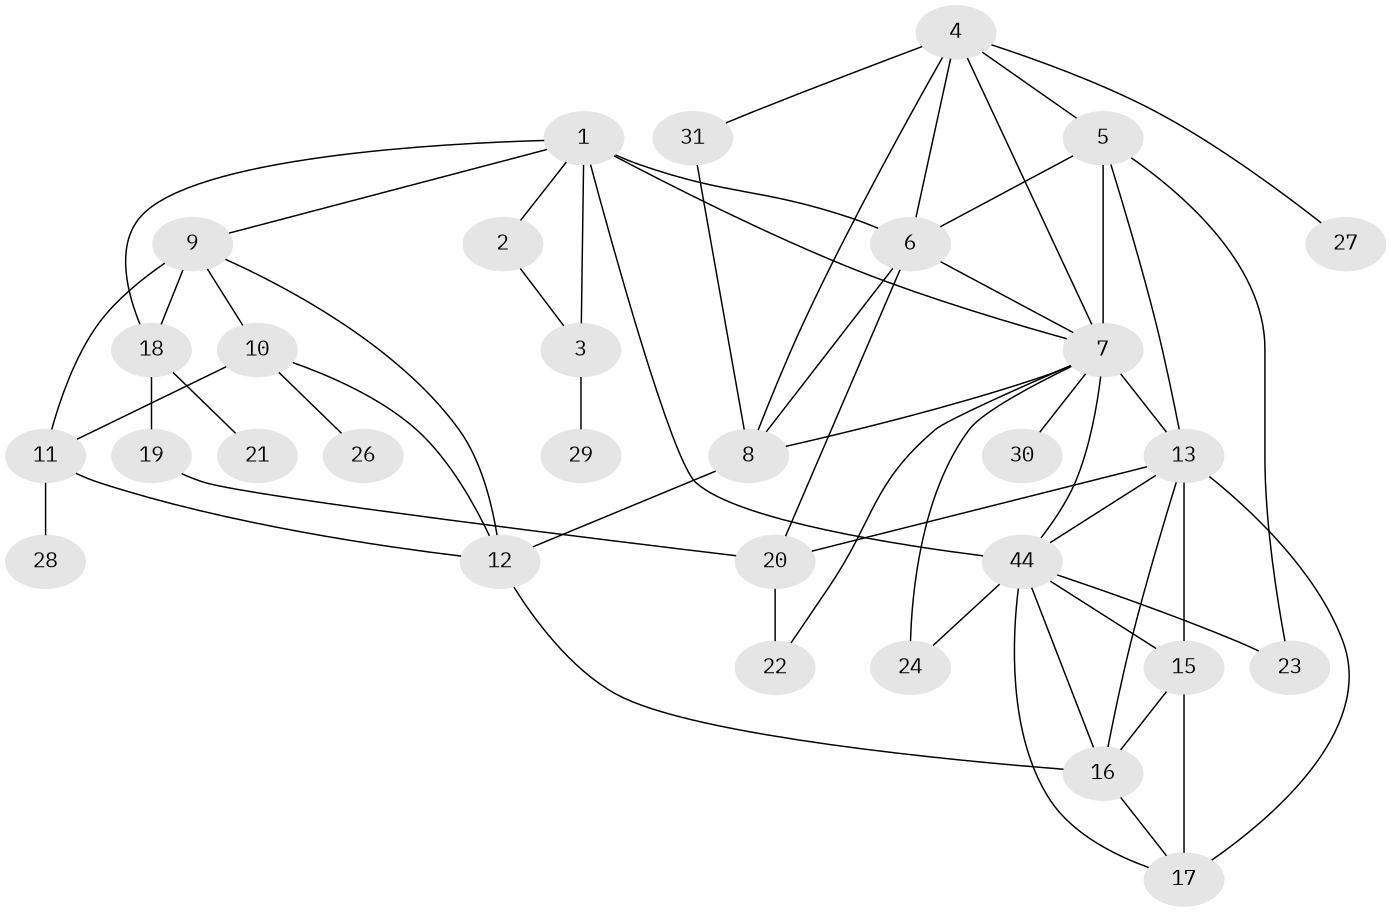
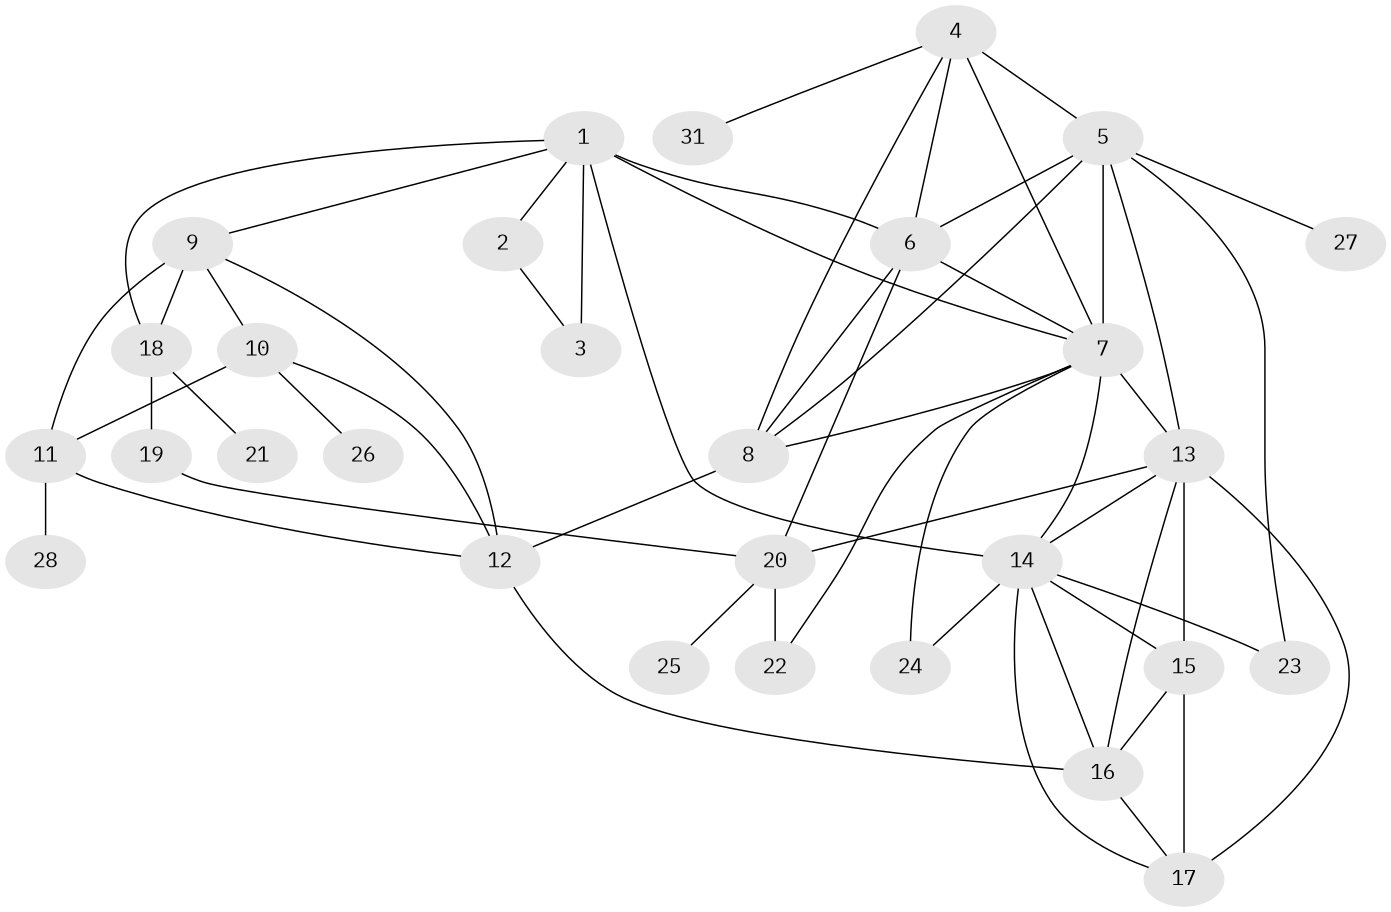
  graph {
    fontname="IBM Plex Mono"
    node [color=gray90 fontname="IBM Plex Mono" style=filled]
    edge [fontname="IBM Plex Mono" weight=1.0]
    1
    2
    3
    6
    7
    9
-   14 [label=44]
+   14
    18
-   29
    8
    20
    13
    22
    24
-   30
    12
    10
    11
    23
    16
    15
    17
    19
    21
    4
    5
    31
    27
+   25
    26
    28
    1 -- 2 [weight=3.0]
    1 -- 3 [weight=3.0]
    1 -- 6 [weight=2.0]
    1 -- 7
    1 -- 9
    1 -- 14
    1 -- 18
    2 -- 3
-   3 -- 29
    6 -- 7
    6 -- 8
    6 -- 20
    7 -- 14
    7 -- 8
    7 -- 13
    7 -- 22
    7 -- 24
-   7 -- 30
    9 -- 18
    9 -- 12 [weight=2.0]
    9 -- 10 [weight=2.0]
    9 -- 11 [weight=6.0]
    14 -- 24
    14 -- 23
    14 -- 16
    14 -- 15
    14 -- 17
    18 -- 19
    18 -- 21
    8 -- 12
    20 -- 22 [weight=3.0]
+   20 -- 25
    13 -- 14
    13 -- 20
    13 -- 16
    13 -- 15
    13 -- 17
    12 -- 16
    10 -- 12
    10 -- 11
    10 -- 26
    11 -- 12
    11 -- 28
    16 -- 17
    15 -- 16
    15 -- 17 [weight=4.0]
    19 -- 20 [weight=3.0]
    4 -- 6
    4 -- 7
    4 -- 8
    4 -- 5
    4 -- 31
    5 -- 6
    5 -- 7 [weight=7.0]
-   31 -- 8
+   5 -- 8
    5 -- 13
    5 -- 23
-   4 -- 27
+   5 -- 27
  }
